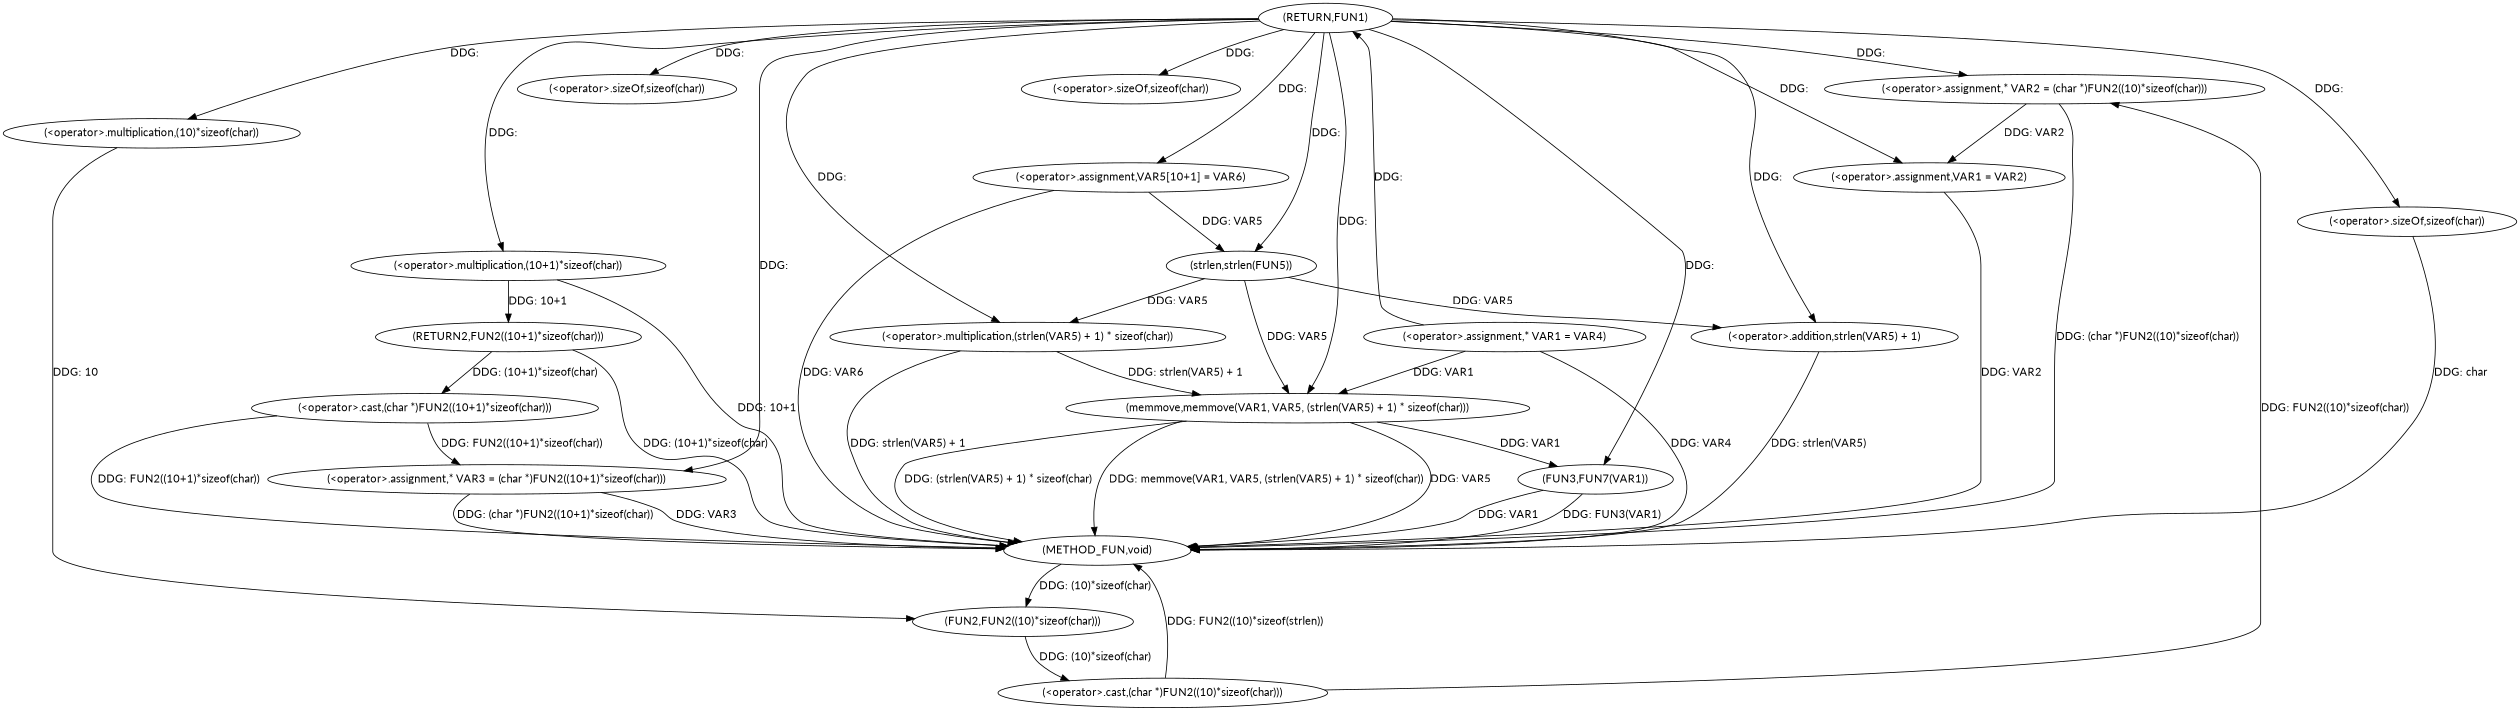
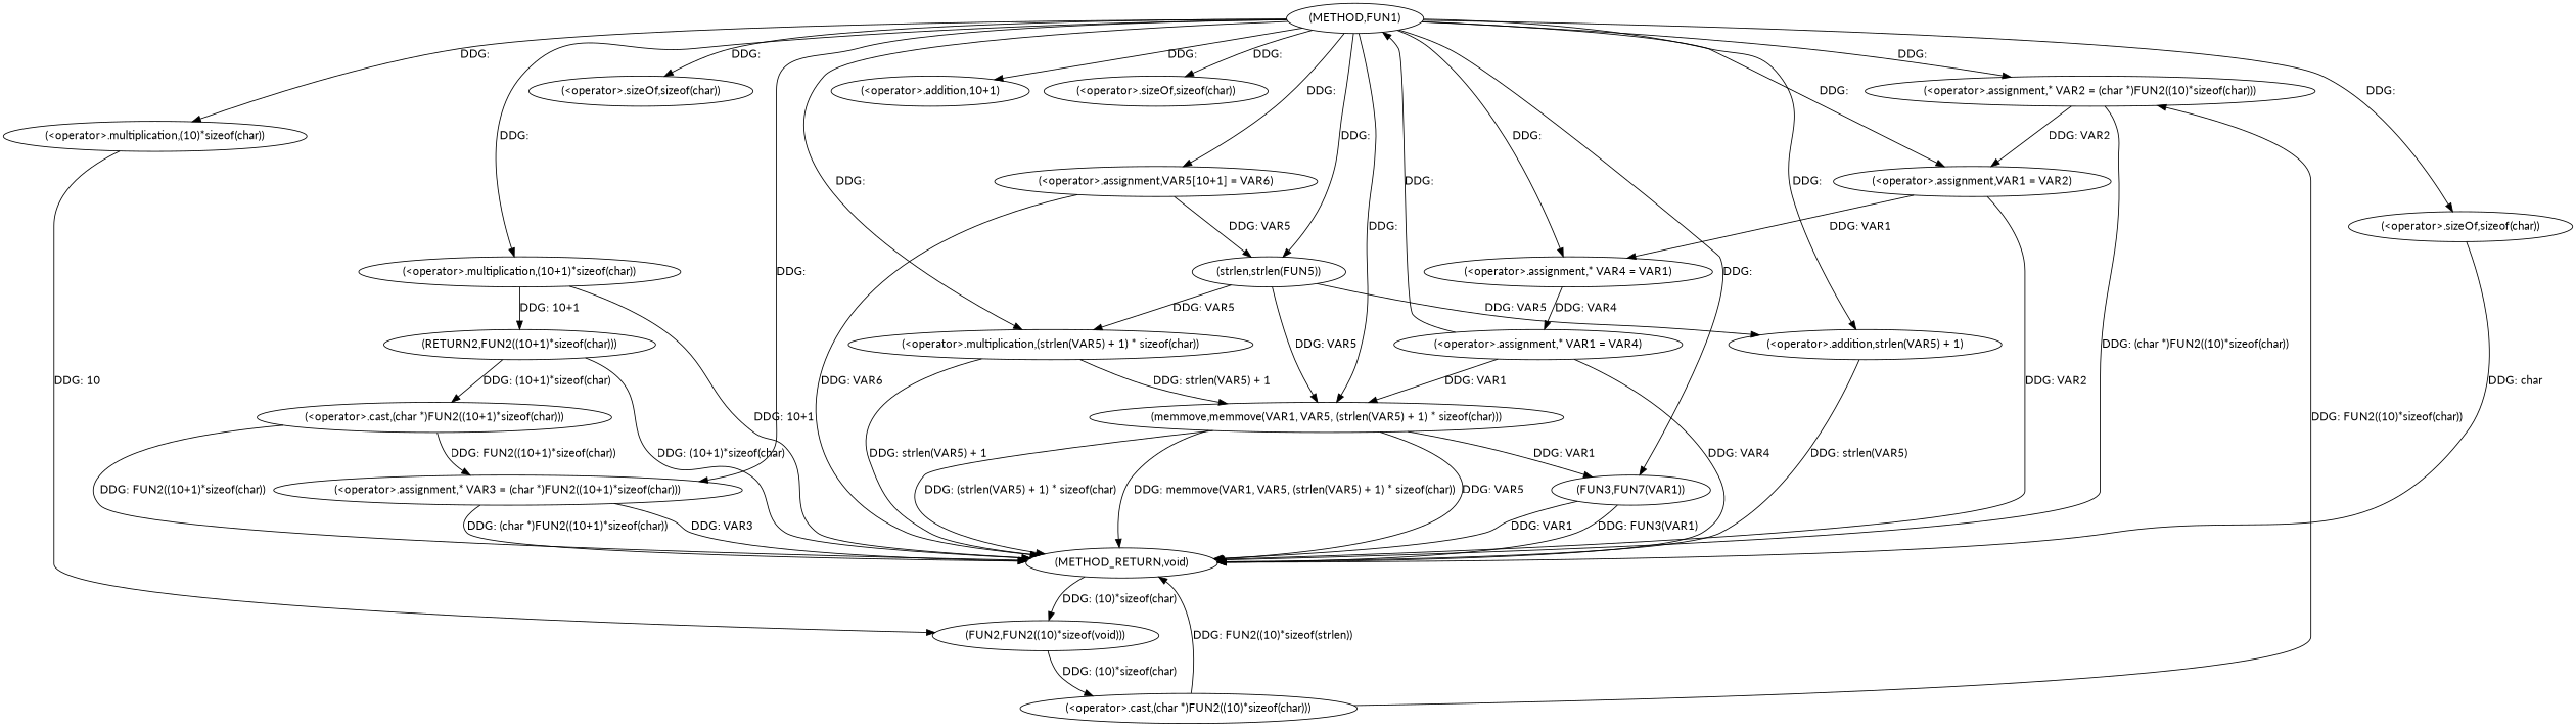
  digraph {
    fontname=Lato
    node [fontname=Lato]
    edge [fontname=Lato]
-   n1 [label="(RETURN,FUN1)"]
+   n1 [label="(METHOD,FUN1)"]
    n2 [label="(<operator>.assignment,* VAR2 = (char *)FUN2((10)*sizeof(char)))"]
    n3 [label="(<operator>.multiplication,(10)*sizeof(char))"]
    n4 [label="(<operator>.sizeOf,sizeof(char))"]
    n5 [label="(<operator>.assignment,* VAR3 = (char *)FUN2((10+1)*sizeof(char)))"]
    n6 [label="(<operator>.multiplication,(10+1)*sizeof(char))"]
+   n7 [label="(<operator>.addition,10+1)"]
    n8 [label="(<operator>.sizeOf,sizeof(char))"]
    n9 [label="(<operator>.assignment,VAR1 = VAR2)"]
+   n10 [label="(<operator>.assignment,* VAR4 = VAR1)"]
    n11 [label="(<operator>.assignment,VAR5[10+1] = VAR6)"]
    n12 [label="(memmove,memmove(VAR1, VAR5, (strlen(VAR5) + 1) * sizeof(char)))"]
    n13 [label="(<operator>.multiplication,(strlen(VAR5) + 1) * sizeof(char))"]
    n14 [label="(<operator>.addition,strlen(VAR5) + 1)"]
    n15 [label="(strlen,strlen(FUN5))"]
    n16 [label="(<operator>.sizeOf,sizeof(char))"]
    n17 [label="(FUN3,FUN7(VAR1))"]
-   n18 [label="(METHOD_FUN,void)"]
-   n19 [label="(FUN2,FUN2((10)*sizeof(char)))"]
+   n18 [label="(METHOD_RETURN,void)"]
+   n19 [label="(FUN2,FUN2((10)*sizeof(void)))"]
    n20 [label="(RETURN2,FUN2((10+1)*sizeof(char)))"]
    n21 [label="(<operator>.assignment,* VAR1 = VAR4)"]
    n22 [label="(<operator>.cast,(char *)FUN2((10)*sizeof(char)))"]
    n23 [label="(<operator>.cast,(char *)FUN2((10+1)*sizeof(char)))"]
    n1 -> n2 [label="DDG: "]
    n1 -> n3 [label="DDG: "]
    n1 -> n4 [label="DDG: "]
    n1 -> n5 [label="DDG: "]
    n1 -> n6 [label="DDG: "]
+   n1 -> n7 [label="DDG: "]
    n1 -> n8 [label="DDG: "]
    n1 -> n9 [label="DDG: "]
+   n1 -> n10 [label="DDG: "]
    n1 -> n11 [label="DDG: "]
    n1 -> n12 [label="DDG: "]
    n1 -> n13 [label="DDG: "]
    n1 -> n14 [label="DDG: "]
    n1 -> n15 [label="DDG: "]
    n1 -> n16 [label="DDG: "]
    n1 -> n17 [label="DDG: "]
    n2 -> n9 [label="DDG: VAR2"]
    n2 -> n18 [label="DDG: (char *)FUN2((10)*sizeof(char))"]
    n3 -> n19 [label="DDG: 10"]
    n5 -> n18 [label="DDG: VAR3"]
    n5 -> n18 [label="DDG: (char *)FUN2((10+1)*sizeof(char))"]
    n6 -> n18 [label="DDG: 10+1"]
    n6 -> n20 [label="DDG: 10+1"]
+   n9 -> n10 [label="DDG: VAR1"]
    n9 -> n18 [label="DDG: VAR2"]
+   n10 -> n21 [label="DDG: VAR4"]
    n11 -> n15 [label="DDG: VAR5"]
    n11 -> n18 [label="DDG: VAR6"]
    n12 -> n17 [label="DDG: VAR1"]
    n12 -> n18 [label="DDG: memmove(VAR1, VAR5, (strlen(VAR5) + 1) * sizeof(char))"]
    n12 -> n18 [label="DDG: VAR5"]
    n12 -> n18 [label="DDG: (strlen(VAR5) + 1) * sizeof(char)"]
    n13 -> n12 [label="DDG: strlen(VAR5) + 1"]
    n13 -> n18 [label="DDG: strlen(VAR5) + 1"]
    n14 -> n18 [label="DDG: strlen(VAR5)"]
    n15 -> n12 [label="DDG: VAR5"]
    n15 -> n13 [label="DDG: VAR5"]
    n15 -> n14 [label="DDG: VAR5"]
    n16 -> n18 [label="DDG: char"]
    n17 -> n18 [label="DDG: FUN3(VAR1)"]
    n17 -> n18 [label="DDG: VAR1"]
    n18 -> n19 [label="DDG: (10)*sizeof(char)"]
    n19 -> n22 [label="DDG: (10)*sizeof(char)"]
    n20 -> n18 [label="DDG: (10+1)*sizeof(char)"]
    n20 -> n23 [label="DDG: (10+1)*sizeof(char)"]
    n21 -> n1 [label="DDG: "]
    n21 -> n12 [label="DDG: VAR1"]
    n21 -> n18 [label="DDG: VAR4"]
    n22 -> n2 [label="DDG: FUN2((10)*sizeof(char))"]
    n22 -> n18 [label="DDG: FUN2((10)*sizeof(strlen))"]
    n23 -> n5 [label="DDG: FUN2((10+1)*sizeof(char))"]
    n23 -> n18 [label="DDG: FUN2((10+1)*sizeof(char))"]
  }
